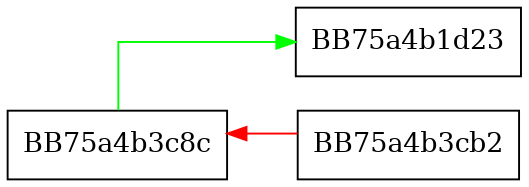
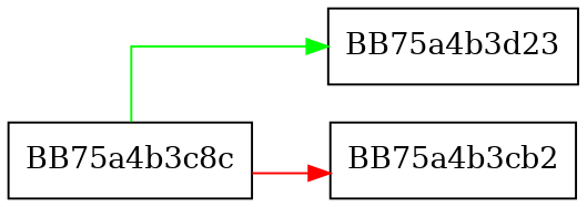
  digraph {
    rankdir=LR
    splines=ortho
    node [shape=box]
    BB75a4b3c8c
-   BB75a4b3d23 [label=BB75a4b1d23]
+   BB75a4b3d23
    BB75a4b3cb2
    BB75a4b3c8c -> BB75a4b3d23 [color=green]
-   BB75a4b3cb2 -> BB75a4b3c8c [color=red]
+   BB75a4b3c8c -> BB75a4b3cb2 [color=red]
  }
